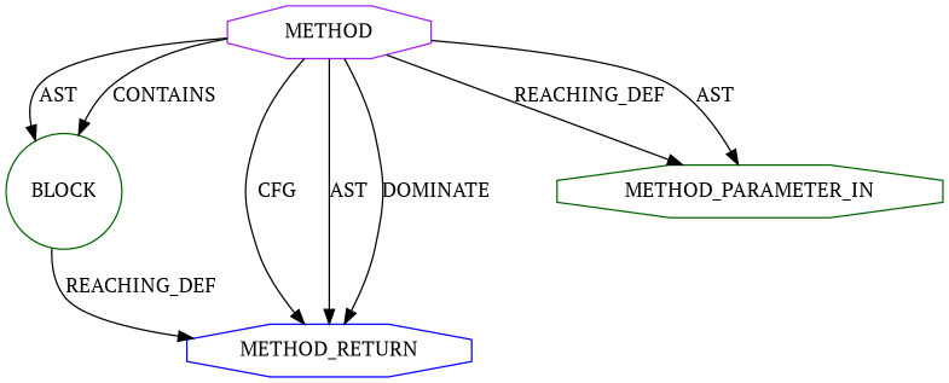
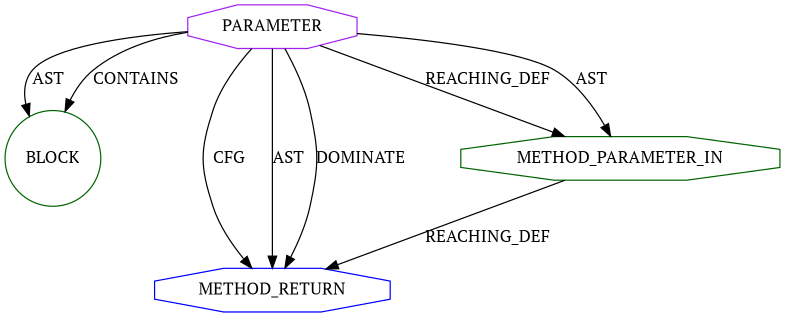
  digraph {
    fontname="PT Serif"
    node [CODE="<empty>" ORDER=1 TYPE_FULL_NAME=ANY color=darkgreen fontname="PT Serif" shape=octagon]
    edge [fontname="PT Serif"]
    n1 [ARGUMENT_INDEX=1 label=BLOCK shape=circle]
    n2 [CODE=RET EVALUATION_STRATEGY=BY_VALUE ORDER=2 color=blue label=METHOD_RETURN]
-   n3 [AST_PARENT_FULL_NAME="<global>" AST_PARENT_TYPE=NAMESPACE_BLOCK FILENAME="<empty>" FULL_NAME=skb_get IS_EXTERNAL=true NAME=skb_get ORDER=0 color=purple label=METHOD TYPE_FULL_NAME=""]
+   n3 [AST_PARENT_FULL_NAME="<global>" AST_PARENT_TYPE=NAMESPACE_BLOCK FILENAME="<empty>" FULL_NAME=skb_get IS_EXTERNAL=true NAME=skb_get ORDER=0 color=purple label=PARAMETER TYPE_FULL_NAME=""]
    n4 [CODE=p1 EVALUATION_STRATEGY=BY_VALUE INDEX=1 IS_VARIADIC=false NAME=p1 label=METHOD_PARAMETER_IN]
    n3 -> n1 [label=AST]
    n3 -> n1 [label=CONTAINS]
    n3 -> n2 [label=CFG]
    n3 -> n2 [label=AST]
    n3 -> n2 [label=DOMINATE]
    n3 -> n4 [label=REACHING_DEF]
    n3 -> n4 [label=AST]
-   n1 -> n2 [VARIABLE=p1 label=REACHING_DEF]
+   n4 -> n2 [VARIABLE=p1 label=REACHING_DEF]
  }
